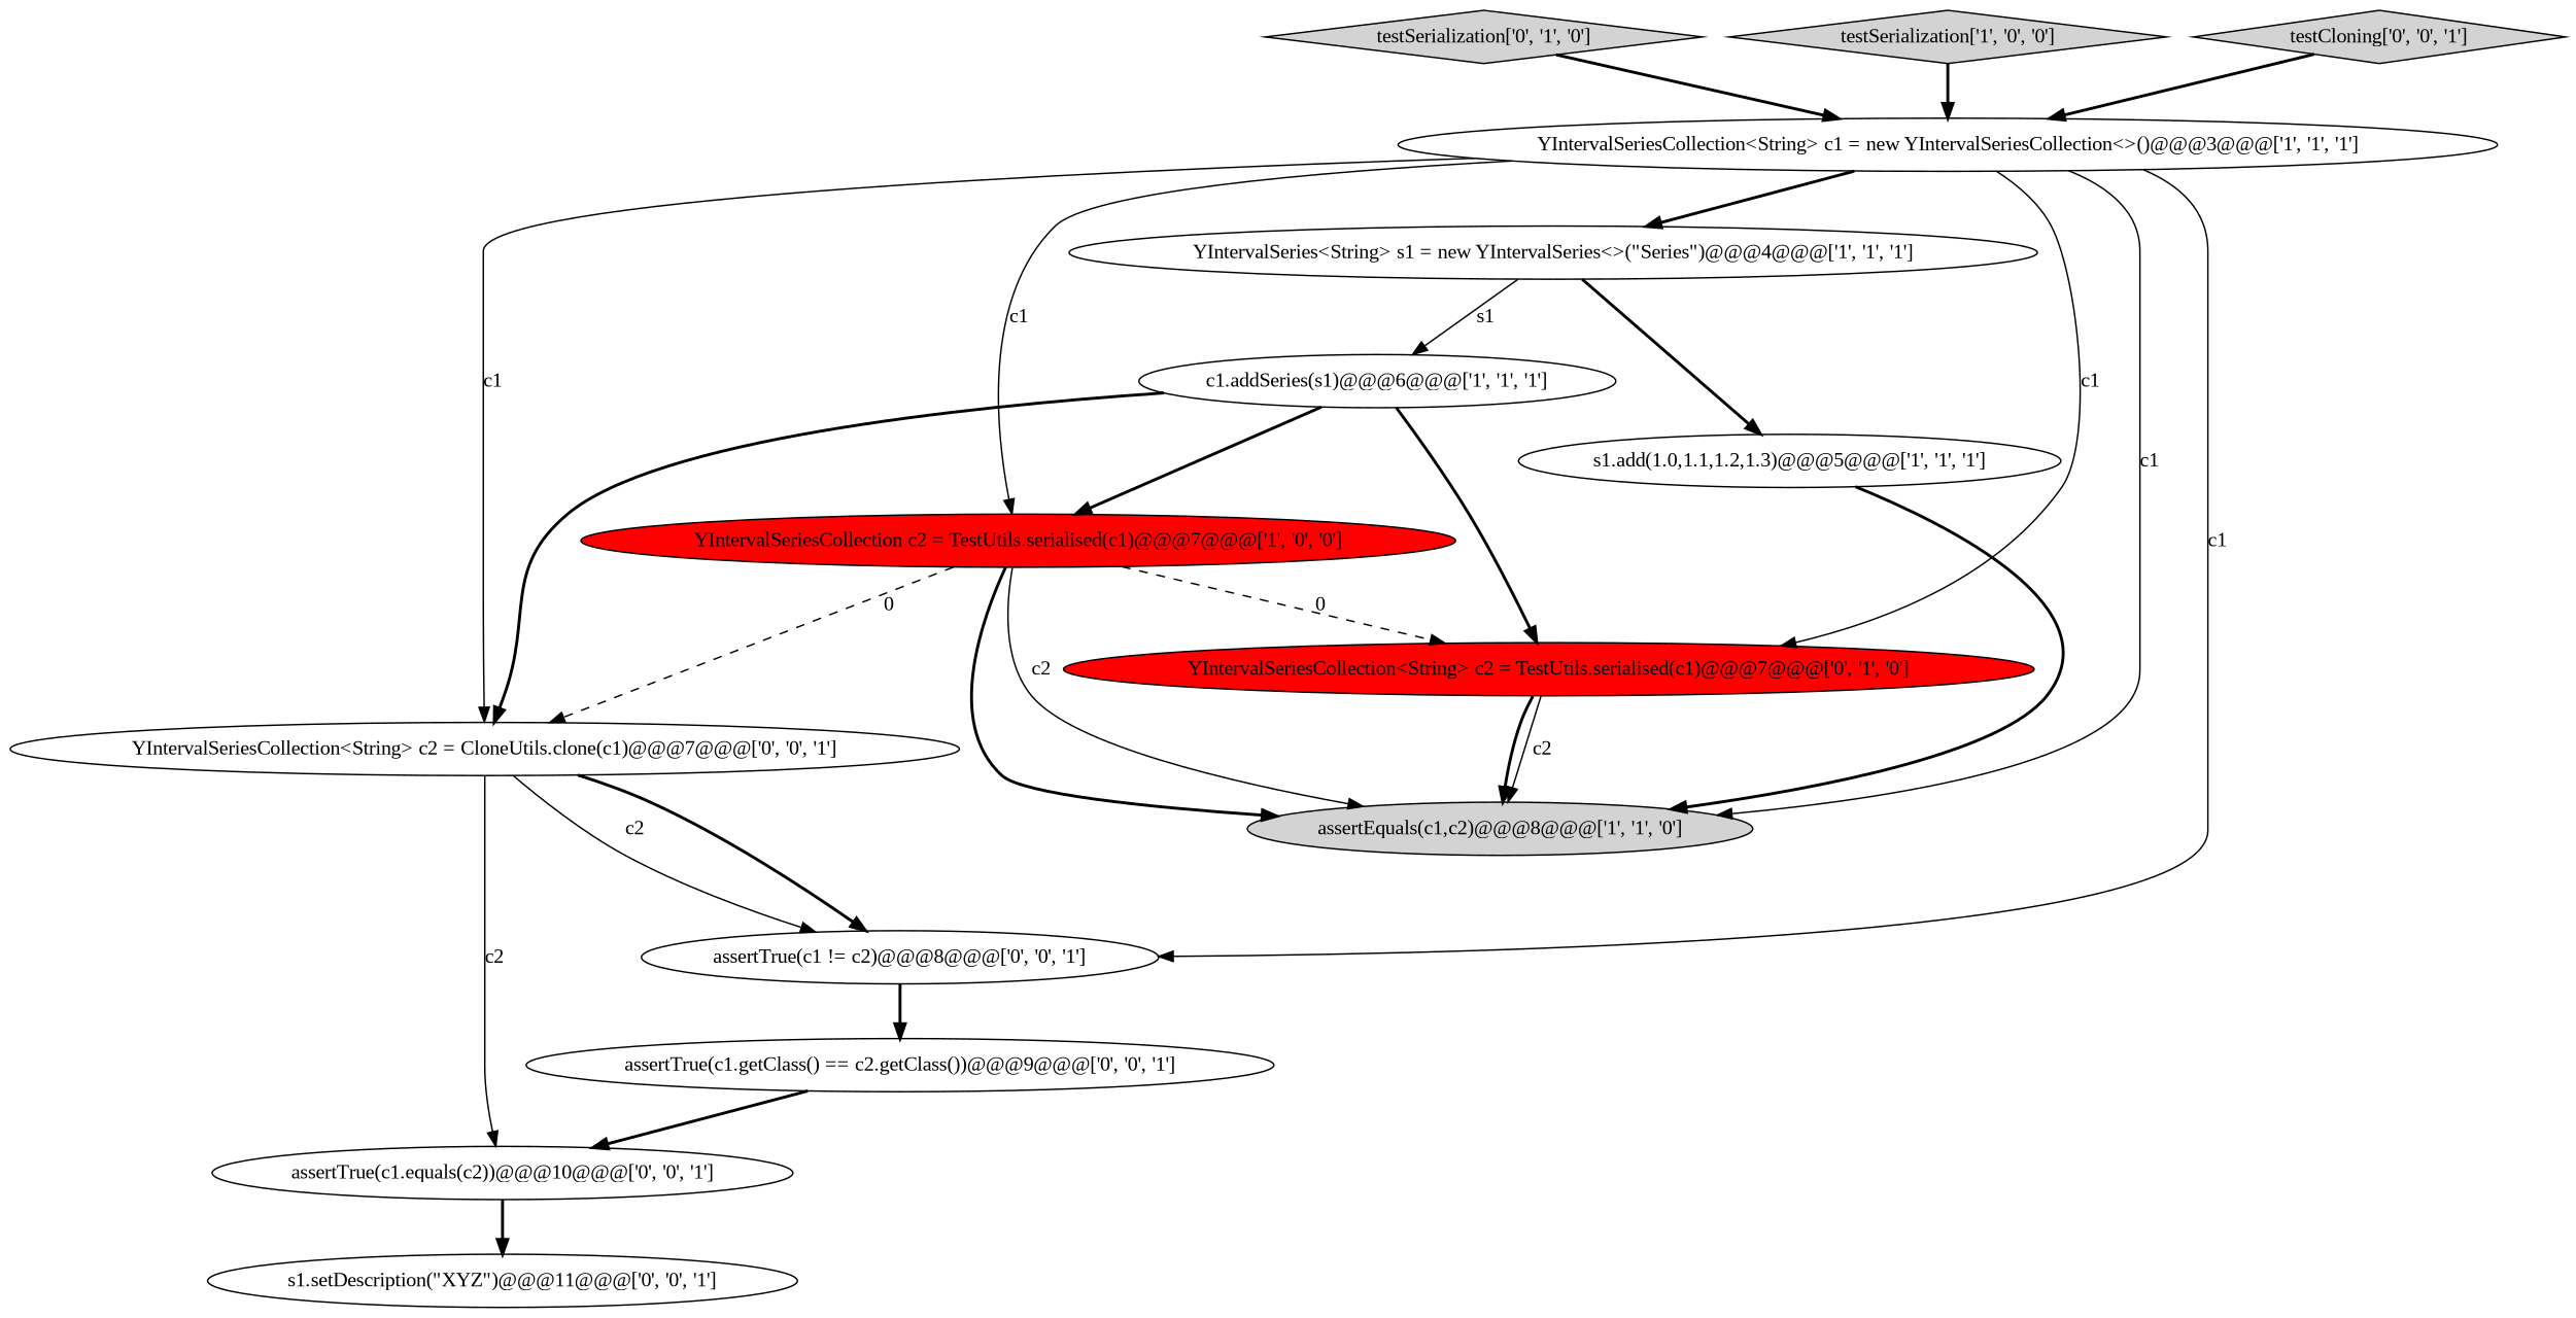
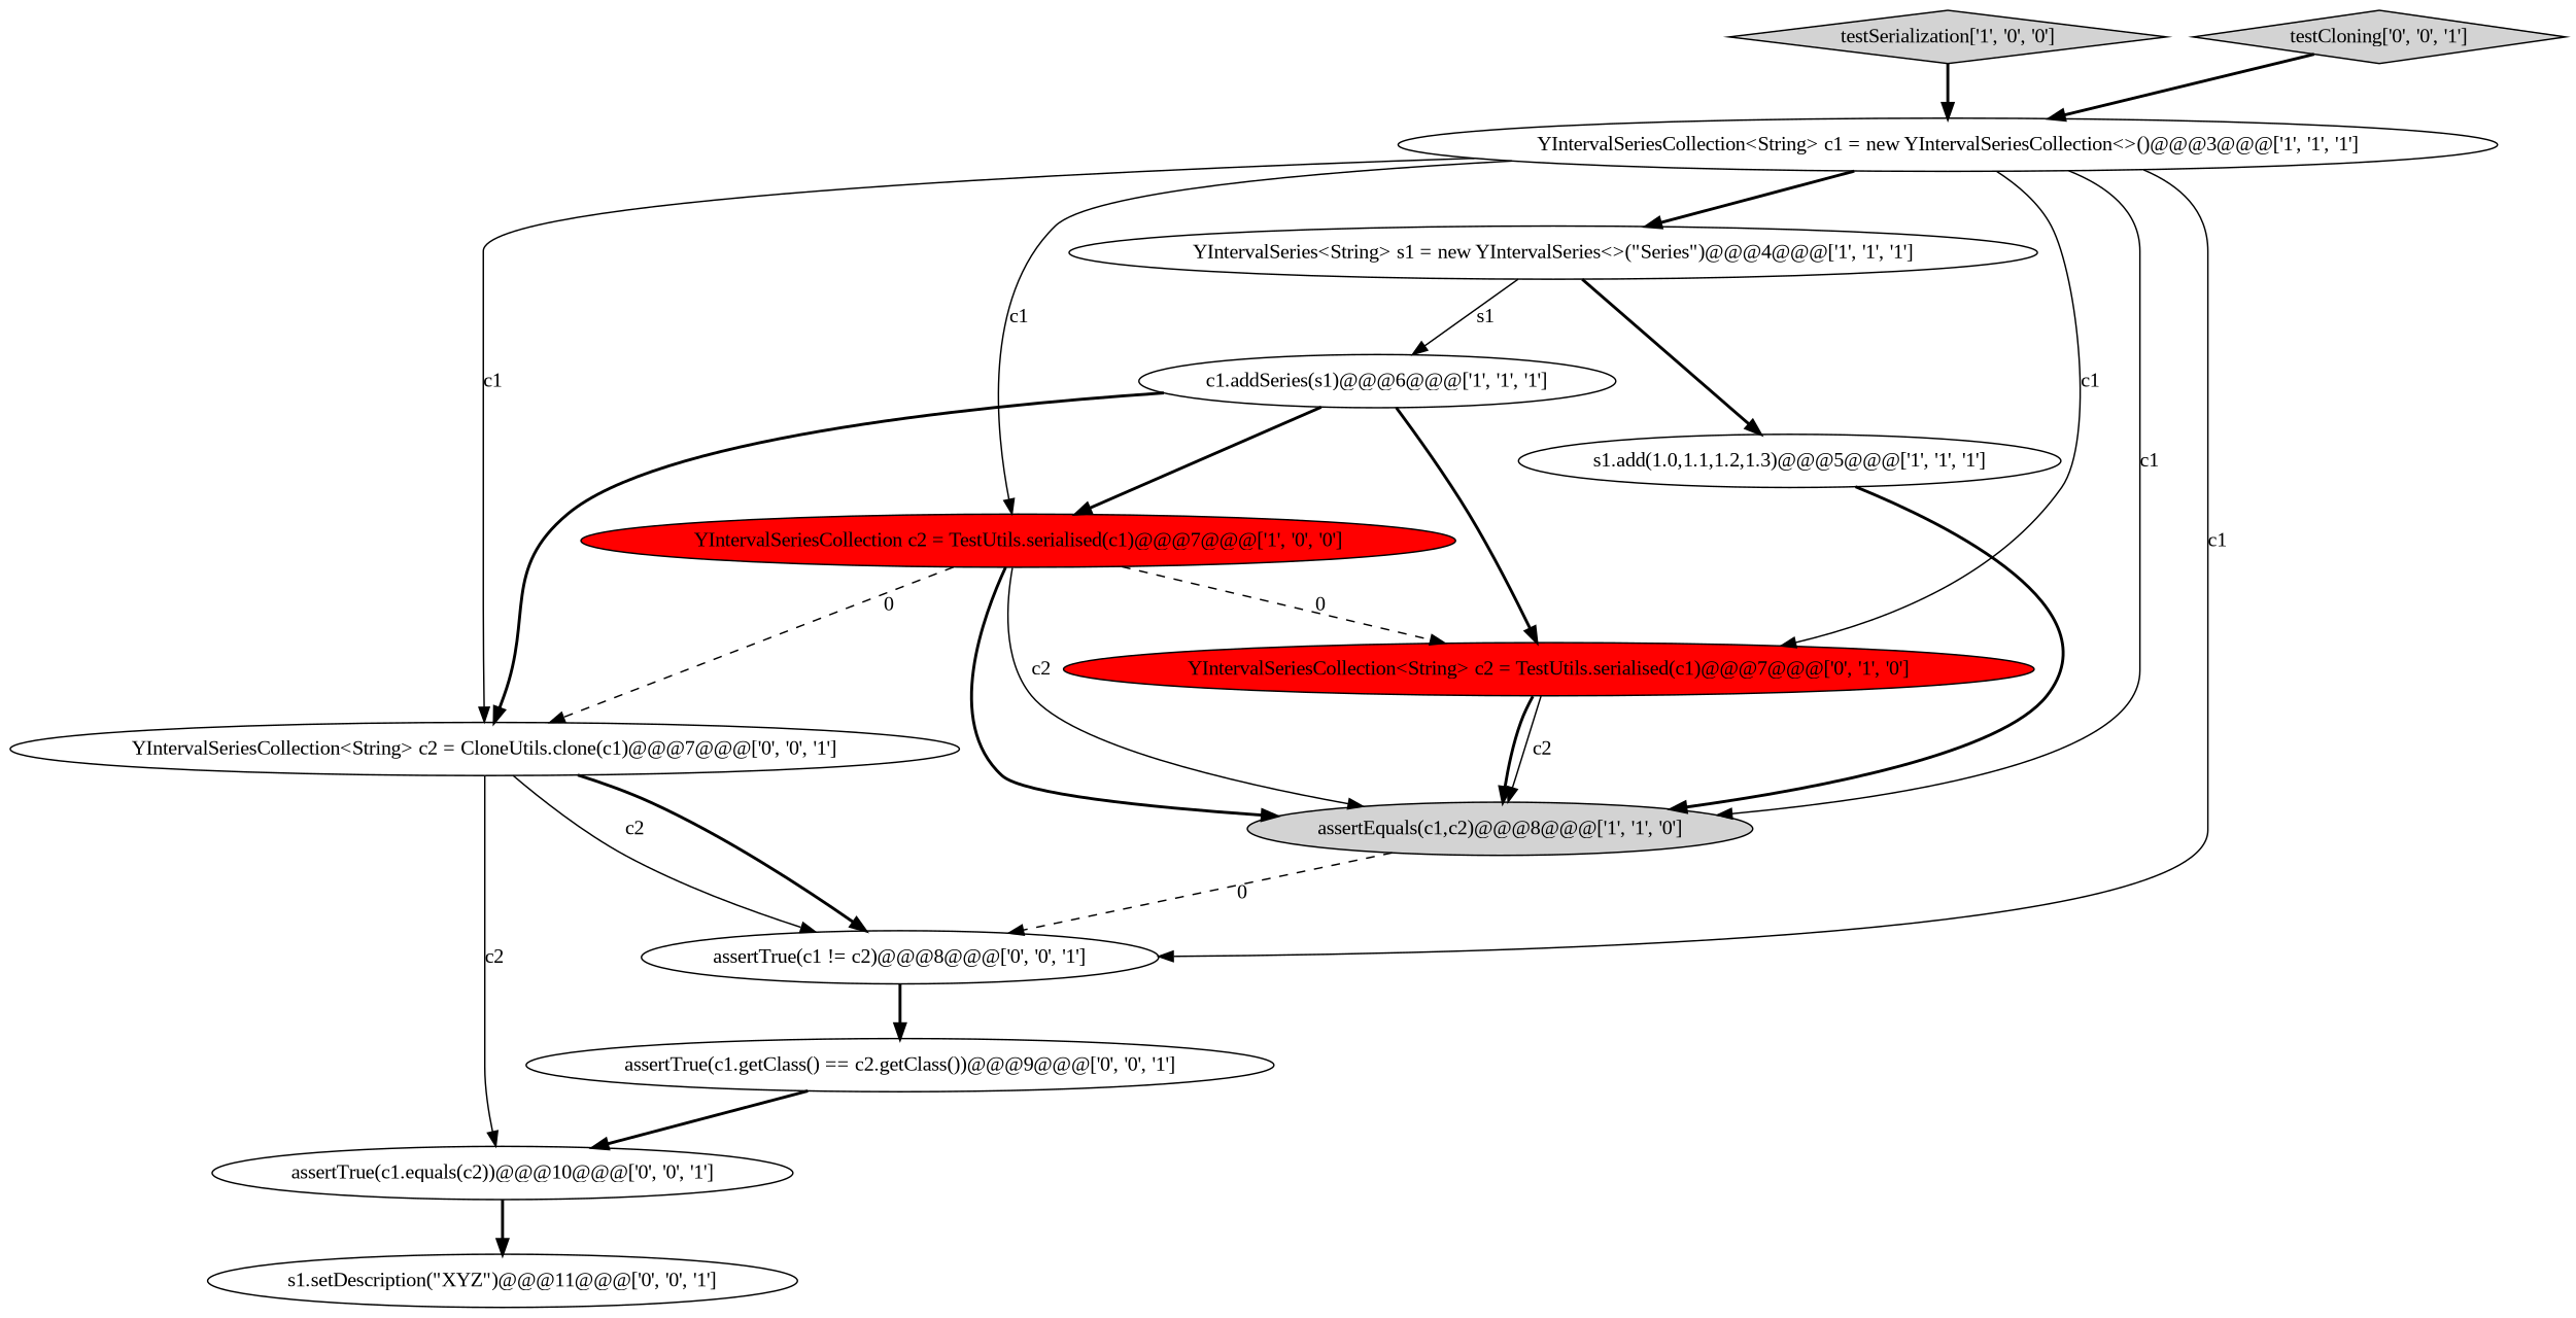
  digraph {
    fontname="Liberation Serif"
    node [fillcolor=white fontname="Liberation Serif" shape=ellipse style=filled]
    edge [fontname="Liberation Serif" style=bold]
    n1 [label="YIntervalSeriesCollection<String> c2 = CloneUtils.clone(c1)@@@7@@@['0', '0', '1']"]
    n2 [label="assertTrue(c1.equals(c2))@@@10@@@['0', '0', '1']"]
    n3 [label="assertTrue(c1 != c2)@@@8@@@['0', '0', '1']"]
    n4 [label="s1.setDescription(\"XYZ\")@@@11@@@['0', '0', '1']"]
    n5 [label="assertTrue(c1.getClass() == c2.getClass())@@@9@@@['0', '0', '1']"]
-   n6 [fillcolor=lightgray label="testSerialization['0', '1', '0']" shape=diamond]
    n7 [label="YIntervalSeriesCollection<String> c1 = new YIntervalSeriesCollection<>()@@@3@@@['1', '1', '1']"]
    n8 [fillcolor=red label="YIntervalSeriesCollection c2 = TestUtils.serialised(c1)@@@7@@@['1', '0', '0']"]
    n9 [fillcolor=lightgray label="assertEquals(c1,c2)@@@8@@@['1', '1', '0']"]
    n10 [fillcolor=red label="YIntervalSeriesCollection<String> c2 = TestUtils.serialised(c1)@@@7@@@['0', '1', '0']"]
    n11 [label="YIntervalSeries<String> s1 = new YIntervalSeries<>(\"Series\")@@@4@@@['1', '1', '1']"]
    n12 [label="c1.addSeries(s1)@@@6@@@['1', '1', '1']"]
    n13 [fillcolor=lightgray label="testSerialization['1', '0', '0']" shape=diamond]
    n14 [label="s1.add(1.0,1.1,1.2,1.3)@@@5@@@['1', '1', '1']"]
    n15 [fillcolor=lightgray label="testCloning['0', '0', '1']" shape=diamond]
    n1 -> n2 [label=c2 style=solid]
    n1 -> n3
    n1 -> n3 [label=c2 style=solid]
    n2 -> n4
    n3 -> n5
    n5 -> n2
-   n6 -> n7
    n7 -> n1 [label=c1 style=solid]
    n7 -> n3 [label=c1 style=solid]
    n7 -> n8 [label=c1 style=solid]
    n7 -> n9 [label=c1 style=solid]
    n7 -> n10 [label=c1 style=solid]
    n7 -> n11
    n8 -> n1 [label=0 style=dashed]
    n8 -> n9
    n8 -> n9 [label=c2 style=solid]
    n8 -> n10 [label=0 style=dashed]
+   n9 -> n3 [label=0 style=dashed]
    n10 -> n9
    n10 -> n9 [label=c2 style=solid]
    n11 -> n12 [label=s1 style=solid]
    n11 -> n14
    n12 -> n1
    n12 -> n8
    n12 -> n10
    n13 -> n7
    n14 -> n9
    n15 -> n7
  }
